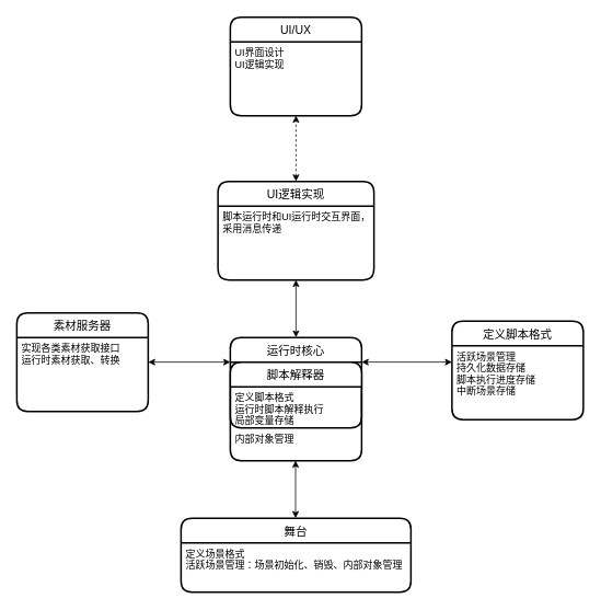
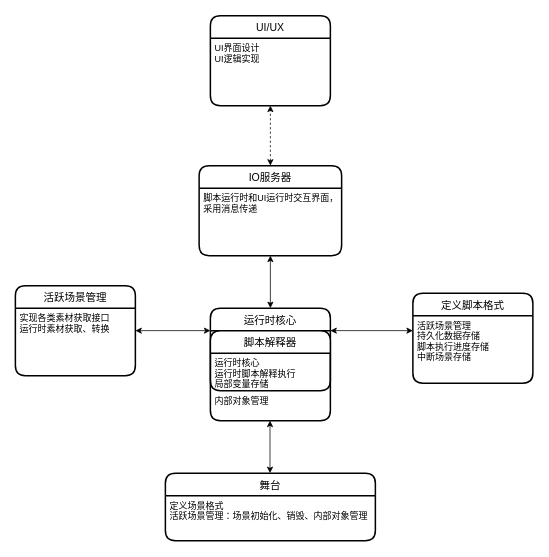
  <mxCell id="0" />
  <mxCell id="1" parent="0" />
  <mxCell id="2" value="" style="endArrow=classic;startArrow=classic;html=1;rounded=0;entryX=0;entryY=0.5;entryDx=0;entryDy=0;exitX=1;exitY=0.5;exitDx=0;exitDy=0;" parent="1" edge="1"><mxGeometry width="50" height="50" relative="1" as="geometry"><mxPoint x="440" y="440" as="sourcePoint" /><mxPoint x="550" y="440" as="targetPoint" /></mxGeometry></mxCell>
  <mxCell id="3" value="" style="endArrow=classic;startArrow=classic;html=1;rounded=0;entryX=0;entryY=0.5;entryDx=0;entryDy=0;exitX=1;exitY=0.5;exitDx=0;exitDy=0;" parent="1" edge="1"><mxGeometry width="50" height="50" relative="1" as="geometry"><mxPoint x="180" y="440" as="sourcePoint" /><mxPoint x="280" y="440" as="targetPoint" /></mxGeometry></mxCell>
  <mxCell id="4" value="" style="endArrow=classic;startArrow=classic;html=1;rounded=0;entryX=0.5;entryY=1;entryDx=0;entryDy=0;exitX=0.5;exitY=0;exitDx=0;exitDy=0;" parent="1" edge="1"><mxGeometry width="50" height="50" relative="1" as="geometry"><mxPoint x="360" y="410" as="sourcePoint" /><mxPoint x="360" y="340" as="targetPoint" /></mxGeometry></mxCell>
- <mxCell id="5" value="素材服务器" style="swimlane;childLayout=stackLayout;horizontal=1;startSize=30;horizontalStack=0;rounded=1;fontSize=14;fontStyle=0;strokeWidth=2;resizeParent=0;resizeLast=1;shadow=0;dashed=0;align=center;" parent="1" vertex="1"><mxGeometry x="20" y="380" width="160" height="120" as="geometry" /></mxCell>
+ <mxCell id="5" value="活跃场景管理" style="swimlane;childLayout=stackLayout;horizontal=1;startSize=30;horizontalStack=0;rounded=1;fontSize=14;fontStyle=0;strokeWidth=2;resizeParent=0;resizeLast=1;shadow=0;dashed=0;align=center;" parent="1" vertex="1"><mxGeometry x="20" y="380" width="160" height="120" as="geometry" /></mxCell>
  <mxCell id="6" value="实现各类素材获取接口&#10;运行时素材获取、转换" style="align=left;strokeColor=none;fillColor=none;spacingLeft=4;fontSize=12;verticalAlign=top;resizable=0;rotatable=0;part=1;" parent="5" vertex="1"><mxGeometry y="30" width="160" height="90" as="geometry" /></mxCell>
  <mxCell id="7" value="定义脚本格式" style="swimlane;childLayout=stackLayout;horizontal=1;startSize=30;horizontalStack=0;rounded=1;fontSize=14;fontStyle=0;strokeWidth=2;resizeParent=0;resizeLast=1;shadow=0;dashed=0;align=center;" parent="1" vertex="1"><mxGeometry x="550" y="390" width="160" height="120" as="geometry" /></mxCell>
  <mxCell id="8" value="活跃场景管理&#10;持久化数据存储&#10;脚本执行进度存储&#10;中断场景存储" style="align=left;strokeColor=none;fillColor=none;spacingLeft=4;fontSize=12;verticalAlign=top;resizable=0;rotatable=0;part=1;" parent="7" vertex="1"><mxGeometry y="30" width="160" height="90" as="geometry" /></mxCell>
  <mxCell id="9" value="舞台" style="swimlane;childLayout=stackLayout;horizontal=1;startSize=30;horizontalStack=0;rounded=1;fontSize=14;fontStyle=0;strokeWidth=2;resizeParent=0;resizeLast=1;shadow=0;dashed=0;align=center;" parent="1" vertex="1"><mxGeometry x="220" y="630" width="280" height="90" as="geometry" /></mxCell>
  <mxCell id="10" value="定义场景格式&#10;活跃场景管理：场景初始化、销毁、内部对象管理" style="align=left;strokeColor=none;fillColor=none;spacingLeft=4;fontSize=12;verticalAlign=top;resizable=0;rotatable=0;part=1;" parent="9" vertex="1"><mxGeometry y="30" width="280" height="60" as="geometry" /></mxCell>
- <mxCell id="11" value="UI逻辑实现" style="swimlane;childLayout=stackLayout;horizontal=1;startSize=30;horizontalStack=0;rounded=1;fontSize=14;fontStyle=0;strokeWidth=2;resizeParent=0;resizeLast=1;shadow=0;dashed=0;align=center;" parent="1" vertex="1"><mxGeometry x="265" y="220" width="190" height="120" as="geometry" /></mxCell>
+ <mxCell id="11" value="IO服务器" style="swimlane;childLayout=stackLayout;horizontal=1;startSize=30;horizontalStack=0;rounded=1;fontSize=14;fontStyle=0;strokeWidth=2;resizeParent=0;resizeLast=1;shadow=0;dashed=0;align=center;" parent="1" vertex="1"><mxGeometry x="265" y="220" width="190" height="120" as="geometry" /></mxCell>
  <mxCell id="12" value="脚本运行时和UI运行时交互界面，&#10;采用消息传递" style="align=left;strokeColor=none;fillColor=none;spacingLeft=4;fontSize=12;verticalAlign=top;resizable=0;rotatable=0;part=1;" parent="11" vertex="1"><mxGeometry y="30" width="190" height="90" as="geometry" /></mxCell>
  <mxCell id="13" value="运行时核心" style="swimlane;childLayout=stackLayout;horizontal=1;startSize=30;horizontalStack=0;rounded=1;fontSize=14;fontStyle=0;strokeWidth=2;resizeParent=0;resizeLast=1;shadow=0;dashed=0;align=center;" parent="1" vertex="1"><mxGeometry x="280" y="410" width="160" height="150" as="geometry" /></mxCell>
  <mxCell id="14" value="脚本解释器" style="swimlane;childLayout=stackLayout;horizontal=1;startSize=30;horizontalStack=0;rounded=1;fontSize=14;fontStyle=0;strokeWidth=2;resizeParent=0;resizeLast=1;shadow=0;dashed=0;align=center;" parent="13" vertex="1"><mxGeometry y="30" width="160" height="80" as="geometry" /></mxCell>
- <mxCell id="15" value="定义脚本格式&#10;运行时脚本解释执行&#10;局部变量存储" style="align=left;strokeColor=none;fillColor=none;spacingLeft=4;fontSize=12;verticalAlign=top;resizable=0;rotatable=0;part=1;" parent="14" vertex="1"><mxGeometry y="30" width="160" height="50" as="geometry" /></mxCell>
+ <mxCell id="15" value="运行时核心&#10;运行时脚本解释执行&#10;局部变量存储" style="align=left;strokeColor=none;fillColor=none;spacingLeft=4;fontSize=12;verticalAlign=top;resizable=0;rotatable=0;part=1;" parent="14" vertex="1"><mxGeometry y="30" width="160" height="50" as="geometry" /></mxCell>
  <mxCell id="16" value="内部对象管理&#10;" style="align=left;strokeColor=none;fillColor=none;spacingLeft=4;fontSize=12;verticalAlign=top;resizable=0;rotatable=0;part=1;" parent="13" vertex="1"><mxGeometry y="110" width="160" height="40" as="geometry" /></mxCell>
  <mxCell id="17" value="" style="endArrow=classic;startArrow=classic;html=1;rounded=0;entryX=0.5;entryY=1;entryDx=0;entryDy=0;exitX=0.5;exitY=0;exitDx=0;exitDy=0;" parent="1" edge="1"><mxGeometry width="50" height="50" relative="1" as="geometry"><mxPoint x="359.5" y="630" as="sourcePoint" /><mxPoint x="359.5" y="560" as="targetPoint" /></mxGeometry></mxCell>
  <mxCell id="18" value="UI/UX" style="swimlane;childLayout=stackLayout;horizontal=1;startSize=30;horizontalStack=0;rounded=1;fontSize=14;fontStyle=0;strokeWidth=2;resizeParent=0;resizeLast=1;shadow=0;dashed=0;align=center;" parent="1" vertex="1"><mxGeometry x="280" y="20" width="160" height="120" as="geometry" /></mxCell>
  <mxCell id="19" value="UI界面设计&#10;UI逻辑实现" style="align=left;strokeColor=none;fillColor=none;spacingLeft=4;fontSize=12;verticalAlign=top;resizable=0;rotatable=0;part=1;" parent="18" vertex="1"><mxGeometry y="30" width="160" height="90" as="geometry" /></mxCell>
  <mxCell id="20" value="" style="endArrow=classic;startArrow=classic;html=1;rounded=0;entryX=0.5;entryY=1;entryDx=0;entryDy=0;exitX=0.5;exitY=0;exitDx=0;exitDy=0;dashed=1;" parent="1" source="11" target="19" edge="1"><mxGeometry width="50" height="50" relative="1" as="geometry"><mxPoint x="370" y="420" as="sourcePoint" /><mxPoint x="370" y="350" as="targetPoint" /></mxGeometry></mxCell>
